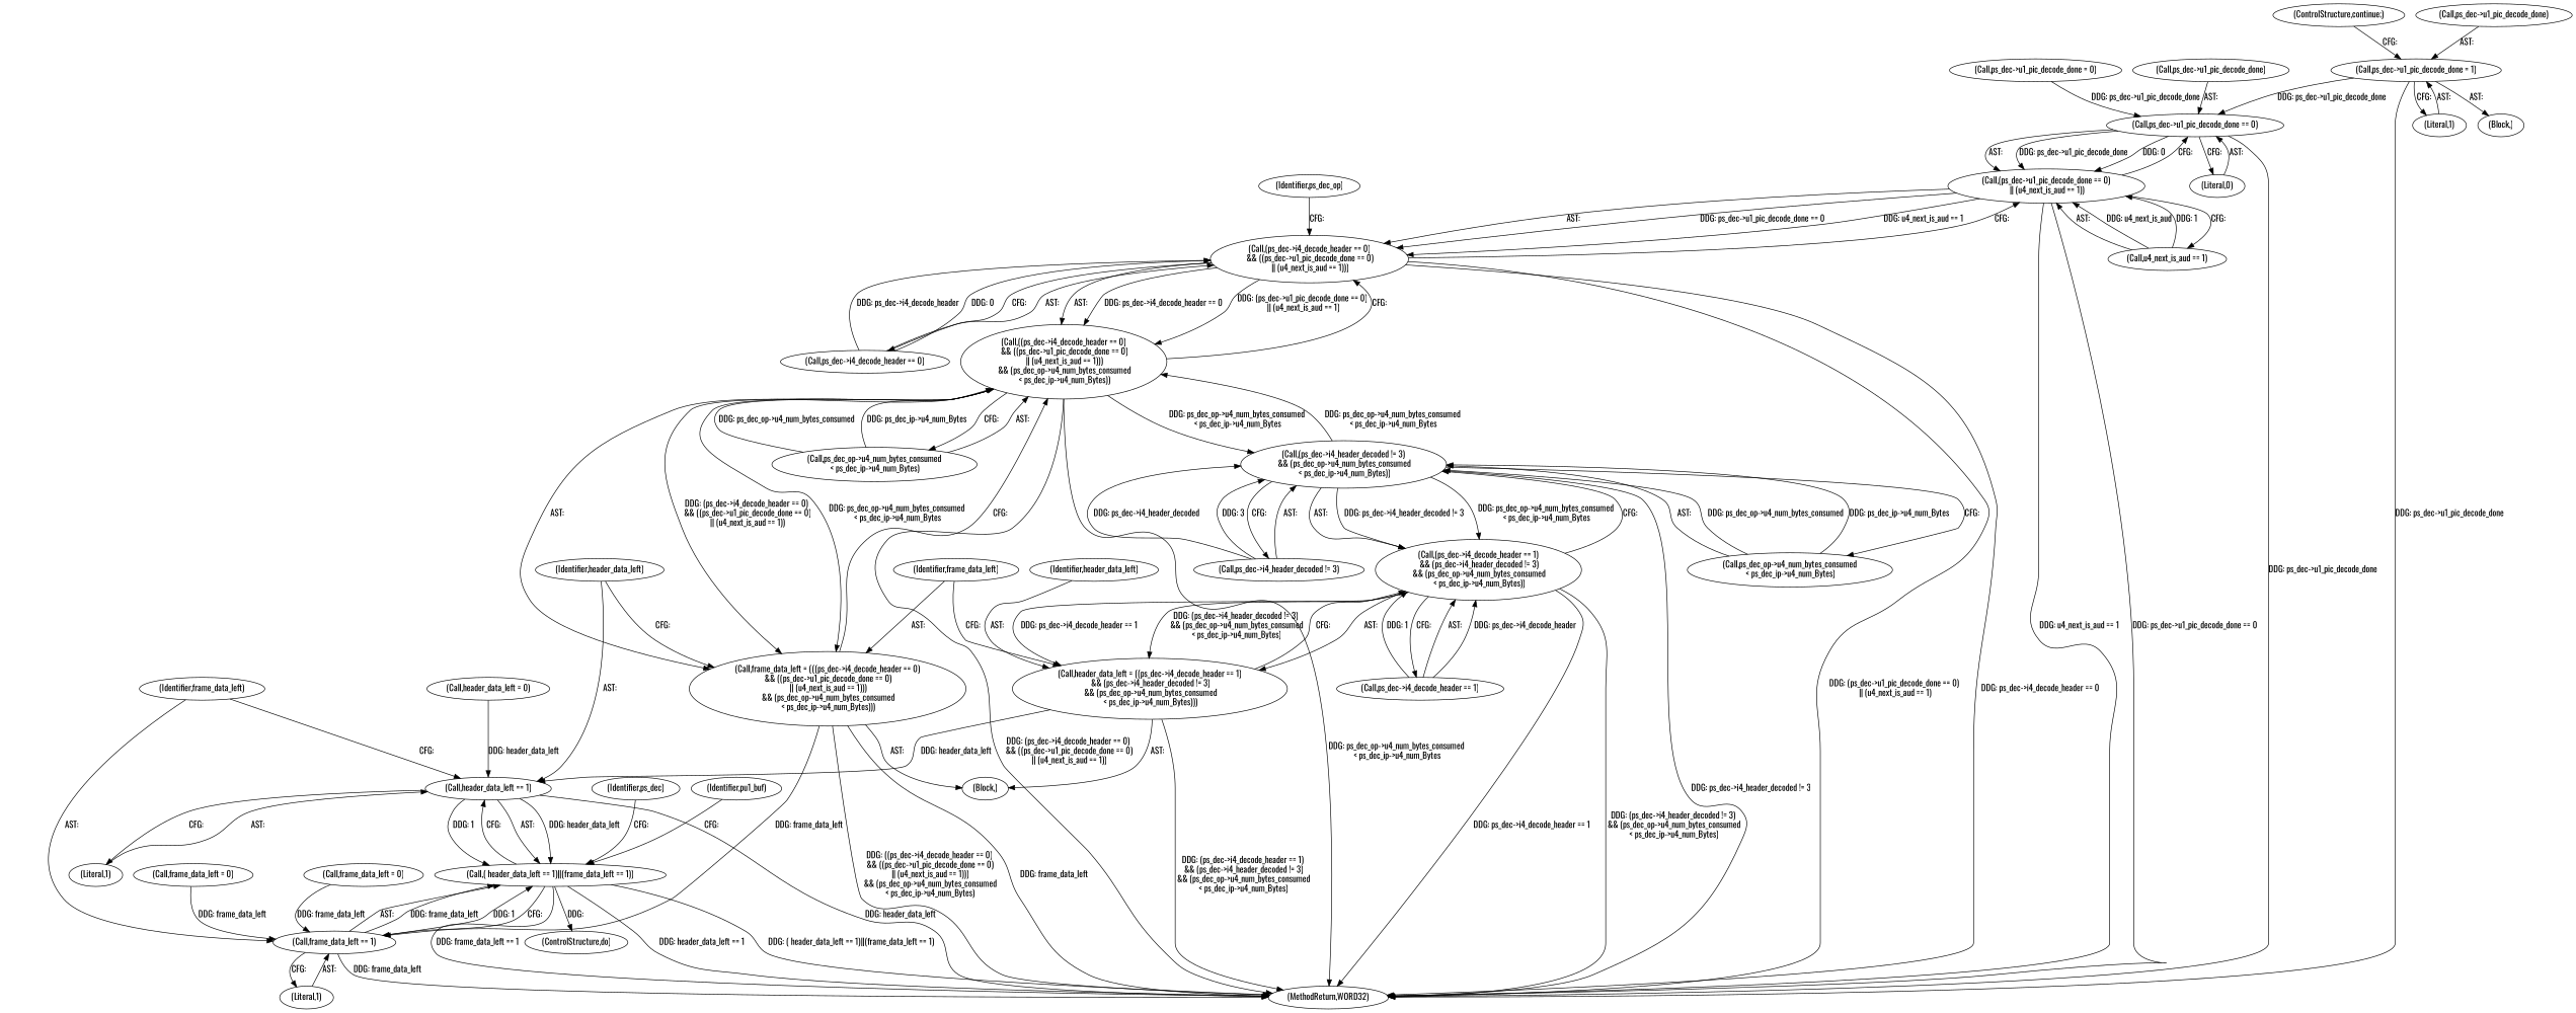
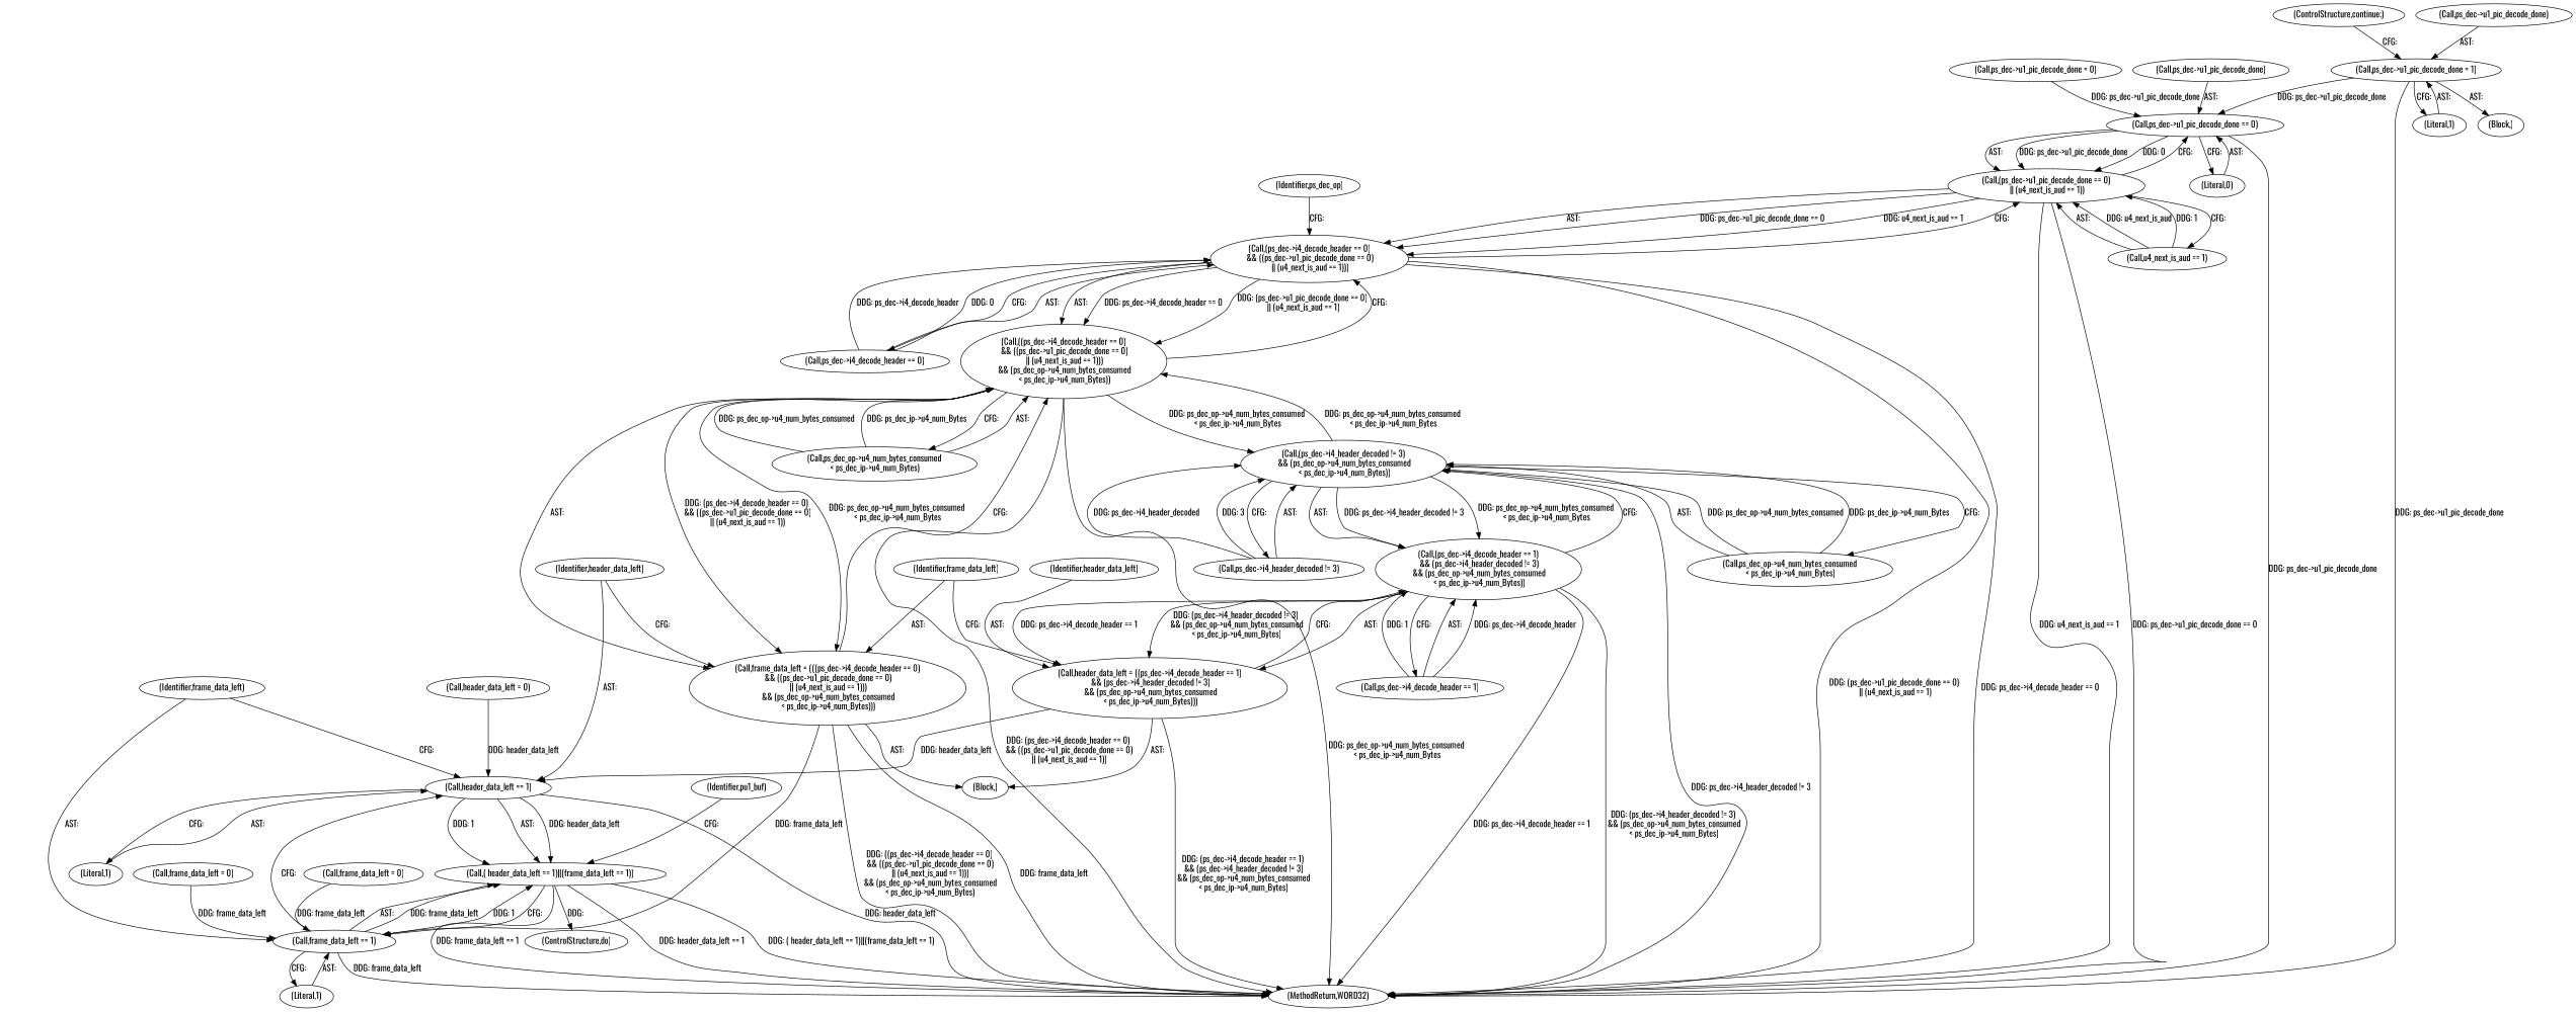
  digraph {
    fontname=Oswald
    node [fontname=Oswald]
    edge [fontname=Oswald]
    n1 [label="(Call,ps_dec->u1_pic_decode_done = 1)"]
    n2 [label="(Call,ps_dec->u1_pic_decode_done == 0)"]
    n3 [label="(Literal,1)"]
    n4 [label="(MethodReturn,WORD32)"]
    n5 [label="(Block,)"]
    n6 [label="(Call,(ps_dec->u1_pic_decode_done == 0)\n || (u4_next_is_aud == 1))"]
    n7 [label="(Literal,0)"]
    n8 [label="(Call,(ps_dec->i4_decode_header == 0)\n && ((ps_dec->u1_pic_decode_done == 0)\n || (u4_next_is_aud == 1)))"]
    n9 [label="(Call,u4_next_is_aud == 1)"]
    n10 [label="(Call,((ps_dec->i4_decode_header == 0)\n && ((ps_dec->u1_pic_decode_done == 0)\n || (u4_next_is_aud == 1)))\n && (ps_dec_op->u4_num_bytes_consumed\n < ps_dec_ip->u4_num_Bytes))"]
    n11 [label="(Call,ps_dec->i4_decode_header == 0)"]
    n12 [label="(Call,(ps_dec->i4_header_decoded != 3)\n && (ps_dec_op->u4_num_bytes_consumed\n < ps_dec_ip->u4_num_Bytes))"]
    n13 [label="(Call,frame_data_left = (((ps_dec->i4_decode_header == 0)\n && ((ps_dec->u1_pic_decode_done == 0)\n || (u4_next_is_aud == 1)))\n && (ps_dec_op->u4_num_bytes_consumed\n < ps_dec_ip->u4_num_Bytes)))"]
    n14 [label="(Call,ps_dec_op->u4_num_bytes_consumed\n < ps_dec_ip->u4_num_Bytes)"]
    n15 [label="(Call,(ps_dec->i4_decode_header == 1)\n && (ps_dec->i4_header_decoded != 3)\n && (ps_dec_op->u4_num_bytes_consumed\n < ps_dec_ip->u4_num_Bytes))"]
    n16 [label="(Call,ps_dec_op->u4_num_bytes_consumed\n < ps_dec_ip->u4_num_Bytes)"]
    n17 [label="(Call,ps_dec->i4_header_decoded != 3)"]
    n18 [label="(Block,)"]
    n19 [label="(Call,frame_data_left == 1)"]
    n20 [label="(Call,header_data_left = ((ps_dec->i4_decode_header == 1)\n && (ps_dec->i4_header_decoded != 3)\n && (ps_dec_op->u4_num_bytes_consumed\n < ps_dec_ip->u4_num_Bytes)))"]
    n21 [label="(Call,ps_dec->i4_decode_header == 1)"]
    n22 [label="(Call,header_data_left == 1)"]
    n23 [label="(Call,( header_data_left == 1)||(frame_data_left == 1))"]
    n24 [label="(Literal,1)"]
    n25 [label="(ControlStructure,do)"]
    n26 [label="(Literal,1)"]
    n27 [label="(Identifier,frame_data_left)"]
    n28 [label="(Call,ps_dec->u1_pic_decode_done)"]
    n29 [label="(Call,header_data_left = 0)"]
-   n30 [label="(Identifier,ps_dec)"]
    n31 [label="(Identifier,ps_dec_op)"]
    n32 [label="(Call,ps_dec->u1_pic_decode_done = 0)"]
    n33 [label="(Identifier,frame_data_left)"]
    n34 [label="(Identifier,header_data_left)"]
    n35 [label="(Call,frame_data_left = 0)"]
    n36 [label="(Identifier,pu1_buf)"]
    n37 [label="(ControlStructure,continue;)"]
    n38 [label="(Call,frame_data_left = 0)"]
    n39 [label="(Call,ps_dec->u1_pic_decode_done)"]
    n40 [label="(Identifier,header_data_left)"]
    n1 -> n2 [label="DDG: ps_dec->u1_pic_decode_done"]
    n1 -> n3 [label="CFG: "]
    n1 -> n4 [label="DDG: ps_dec->u1_pic_decode_done"]
    n1 -> n5 [label="AST: "]
    n2 -> n4 [label="DDG: ps_dec->u1_pic_decode_done"]
    n2 -> n6 [label="AST: "]
    n2 -> n6 [label="DDG: ps_dec->u1_pic_decode_done"]
    n2 -> n6 [label="DDG: 0"]
    n2 -> n7 [label="CFG: "]
    n3 -> n1 [label="AST: "]
    n6 -> n2 [label="CFG: "]
    n6 -> n4 [label="DDG: u4_next_is_aud == 1"]
    n6 -> n4 [label="DDG: ps_dec->u1_pic_decode_done == 0"]
    n6 -> n8 [label="AST: "]
    n6 -> n8 [label="DDG: ps_dec->u1_pic_decode_done == 0"]
    n6 -> n8 [label="DDG: u4_next_is_aud == 1"]
    n6 -> n9 [label="CFG: "]
    n7 -> n2 [label="AST: "]
    n8 -> n4 [label="DDG: (ps_dec->u1_pic_decode_done == 0)\n || (u4_next_is_aud == 1)"]
    n8 -> n4 [label="DDG: ps_dec->i4_decode_header == 0"]
    n8 -> n6 [label="CFG: "]
    n8 -> n10 [label="AST: "]
    n8 -> n10 [label="DDG: ps_dec->i4_decode_header == 0"]
    n8 -> n10 [label="DDG: (ps_dec->u1_pic_decode_done == 0)\n || (u4_next_is_aud == 1)"]
    n8 -> n11 [label="CFG: "]
    n9 -> n6 [label="AST: "]
    n9 -> n6 [label="DDG: u4_next_is_aud"]
    n9 -> n6 [label="DDG: 1"]
    n10 -> n4 [label="DDG: (ps_dec->i4_decode_header == 0)\n && ((ps_dec->u1_pic_decode_done == 0)\n || (u4_next_is_aud == 1))"]
    n10 -> n4 [label="DDG: ps_dec_op->u4_num_bytes_consumed\n < ps_dec_ip->u4_num_Bytes"]
    n10 -> n8 [label="CFG: "]
    n10 -> n12 [label="DDG: ps_dec_op->u4_num_bytes_consumed\n < ps_dec_ip->u4_num_Bytes"]
    n10 -> n13 [label="AST: "]
    n10 -> n13 [label="DDG: (ps_dec->i4_decode_header == 0)\n && ((ps_dec->u1_pic_decode_done == 0)\n || (u4_next_is_aud == 1))"]
    n10 -> n13 [label="DDG: ps_dec_op->u4_num_bytes_consumed\n < ps_dec_ip->u4_num_Bytes"]
    n10 -> n14 [label="CFG: "]
    n11 -> n8 [label="AST: "]
    n11 -> n8 [label="DDG: ps_dec->i4_decode_header"]
    n11 -> n8 [label="DDG: 0"]
    n12 -> n4 [label="DDG: ps_dec->i4_header_decoded != 3"]
    n12 -> n10 [label="DDG: ps_dec_op->u4_num_bytes_consumed\n < ps_dec_ip->u4_num_Bytes"]
    n12 -> n15 [label="AST: "]
    n12 -> n15 [label="DDG: ps_dec->i4_header_decoded != 3"]
    n12 -> n15 [label="DDG: ps_dec_op->u4_num_bytes_consumed\n < ps_dec_ip->u4_num_Bytes"]
    n12 -> n16 [label="CFG: "]
    n12 -> n17 [label="CFG: "]
    n13 -> n4 [label="DDG: ((ps_dec->i4_decode_header == 0)\n && ((ps_dec->u1_pic_decode_done == 0)\n || (u4_next_is_aud == 1)))\n && (ps_dec_op->u4_num_bytes_consumed\n < ps_dec_ip->u4_num_Bytes)"]
    n13 -> n4 [label="DDG: frame_data_left"]
    n13 -> n10 [label="CFG: "]
    n13 -> n18 [label="AST: "]
    n13 -> n19 [label="DDG: frame_data_left"]
    n14 -> n10 [label="AST: "]
    n14 -> n10 [label="DDG: ps_dec_op->u4_num_bytes_consumed"]
    n14 -> n10 [label="DDG: ps_dec_ip->u4_num_Bytes"]
    n15 -> n4 [label="DDG: ps_dec->i4_decode_header == 1"]
    n15 -> n4 [label="DDG: (ps_dec->i4_header_decoded != 3)\n && (ps_dec_op->u4_num_bytes_consumed\n < ps_dec_ip->u4_num_Bytes)"]
    n15 -> n12 [label="CFG: "]
    n15 -> n20 [label="AST: "]
    n15 -> n20 [label="DDG: ps_dec->i4_decode_header == 1"]
    n15 -> n20 [label="DDG: (ps_dec->i4_header_decoded != 3)\n && (ps_dec_op->u4_num_bytes_consumed\n < ps_dec_ip->u4_num_Bytes)"]
    n15 -> n21 [label="CFG: "]
    n16 -> n12 [label="AST: "]
    n16 -> n12 [label="DDG: ps_dec_op->u4_num_bytes_consumed"]
    n16 -> n12 [label="DDG: ps_dec_ip->u4_num_Bytes"]
    n17 -> n12 [label="AST: "]
    n17 -> n12 [label="DDG: ps_dec->i4_header_decoded"]
    n17 -> n12 [label="DDG: 3"]
    n19 -> n4 [label="DDG: frame_data_left"]
    n19 -> n23 [label="AST: "]
    n19 -> n23 [label="DDG: frame_data_left"]
    n19 -> n23 [label="DDG: 1"]
    n19 -> n26 [label="CFG: "]
    n20 -> n4 [label="DDG: (ps_dec->i4_decode_header == 1)\n && (ps_dec->i4_header_decoded != 3)\n && (ps_dec_op->u4_num_bytes_consumed\n < ps_dec_ip->u4_num_Bytes)"]
    n20 -> n15 [label="CFG: "]
    n20 -> n18 [label="AST: "]
    n20 -> n22 [label="DDG: header_data_left"]
    n21 -> n15 [label="AST: "]
    n21 -> n15 [label="DDG: ps_dec->i4_decode_header"]
    n21 -> n15 [label="DDG: 1"]
    n22 -> n4 [label="DDG: header_data_left"]
    n22 -> n23 [label="AST: "]
    n22 -> n23 [label="DDG: header_data_left"]
    n22 -> n23 [label="DDG: 1"]
    n22 -> n24 [label="CFG: "]
    n23 -> n4 [label="DDG: header_data_left == 1"]
    n23 -> n4 [label="DDG: ( header_data_left == 1)||(frame_data_left == 1)"]
    n23 -> n4 [label="DDG: frame_data_left == 1"]
    n23 -> n19 [label="CFG: "]
-   n23 -> n22 [label="CFG: "]
+   n19 -> n22 [label="CFG: "]
    n23 -> n25 [label="DDG: "]
    n24 -> n22 [label="AST: "]
    n26 -> n19 [label="AST: "]
    n27 -> n13 [label="AST: "]
    n27 -> n20 [label="CFG: "]
    n28 -> n2 [label="AST: "]
    n29 -> n22 [label="DDG: header_data_left"]
-   n30 -> n23 [label="CFG: "]
    n31 -> n8 [label="CFG: "]
    n32 -> n2 [label="DDG: ps_dec->u1_pic_decode_done"]
    n33 -> n19 [label="AST: "]
    n33 -> n22 [label="CFG: "]
    n34 -> n20 [label="AST: "]
    n35 -> n19 [label="DDG: frame_data_left"]
    n36 -> n23 [label="CFG: "]
    n37 -> n1 [label="CFG: "]
    n38 -> n19 [label="DDG: frame_data_left"]
    n39 -> n1 [label="AST: "]
    n40 -> n13 [label="CFG: "]
    n40 -> n22 [label="AST: "]
  }
